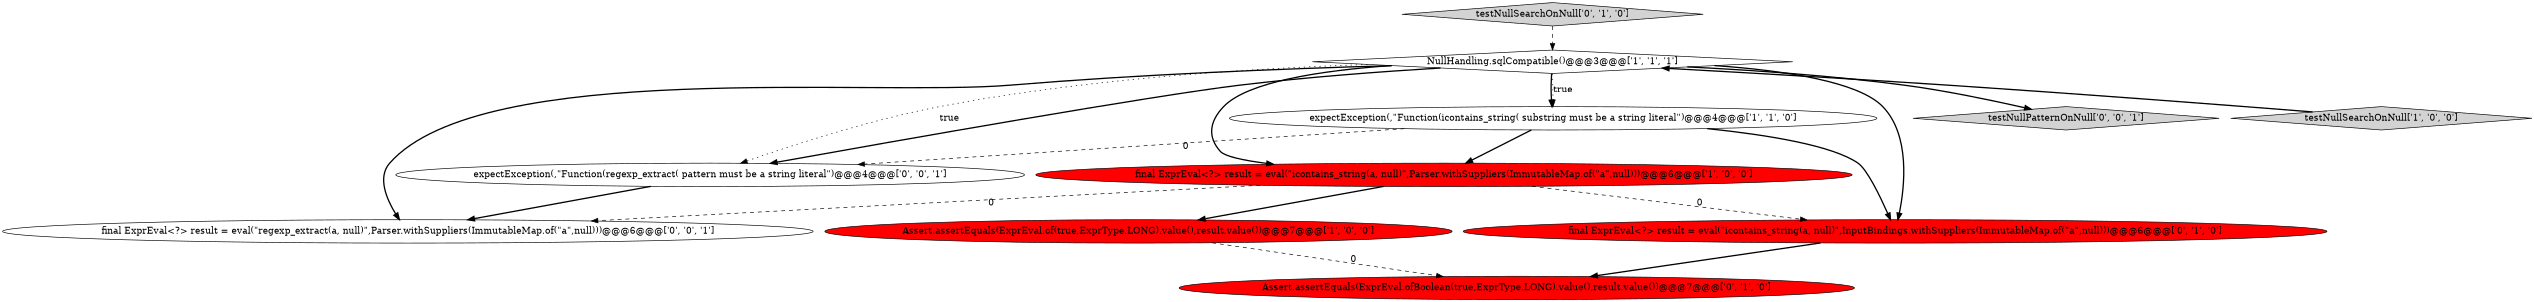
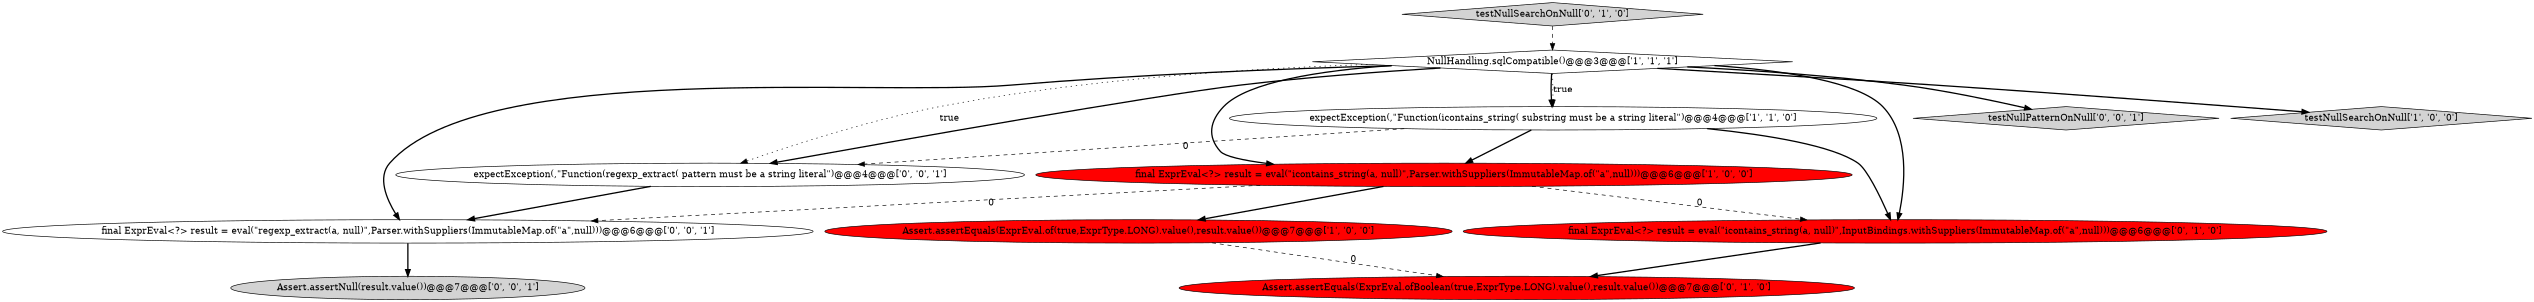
  digraph {
    node [fillcolor=lightgray shape=ellipse style=filled]
    edge [style=bold]
+   n1 [label="Assert.assertNull(result.value())@@@7@@@['0', '0', '1']"]
    n2 [label="testNullSearchOnNull['0', '1', '0']" shape=diamond]
    n3 [fillcolor=white label="NullHandling.sqlCompatible()@@@3@@@['1', '1', '1']" shape=diamond]
    n4 [fillcolor=white label="expectException(,\"Function(regexp_extract( pattern must be a string literal\")@@@4@@@['0', '0', '1']"]
    n5 [fillcolor=white label="final ExprEval<?> result = eval(\"regexp_extract(a, null)\",Parser.withSuppliers(ImmutableMap.of(\"a\",null)))@@@6@@@['0', '0', '1']"]
    n6 [label="testNullPatternOnNull['0', '0', '1']" shape=diamond]
    n7 [fillcolor=red label="final ExprEval<?> result = eval(\"icontains_string(a, null)\",Parser.withSuppliers(ImmutableMap.of(\"a\",null)))@@@6@@@['1', '0', '0']"]
    n8 [fillcolor=red label="final ExprEval<?> result = eval(\"icontains_string(a, null)\",InputBindings.withSuppliers(ImmutableMap.of(\"a\",null)))@@@6@@@['0', '1', '0']"]
    n9 [fillcolor=white label="expectException(,\"Function(icontains_string( substring must be a string literal\")@@@4@@@['1', '1', '0']"]
    n10 [fillcolor=red label="Assert.assertEquals(ExprEval.ofBoolean(true,ExprType.LONG).value(),result.value())@@@7@@@['0', '1', '0']"]
    n11 [fillcolor=red label="Assert.assertEquals(ExprEval.of(true,ExprType.LONG).value(),result.value())@@@7@@@['1', '0', '0']"]
    n12 [label="testNullSearchOnNull['1', '0', '0']" shape=diamond]
    n2 -> n3 [style=dashed]
    n3 -> n4
    n3 -> n4 [label=true style=dotted]
    n3 -> n5
    n3 -> n6
    n3 -> n7
    n3 -> n8
    n3 -> n9
    n3 -> n9 [label=true style=dotted]
    n4 -> n5
+   n5 -> n1
    n7 -> n5 [label=0 style=dashed]
    n7 -> n8 [label=0 style=dashed]
    n7 -> n11
    n8 -> n10
    n9 -> n4 [label=0 style=dashed]
    n9 -> n7
    n9 -> n8
    n11 -> n10 [label=0 style=dashed]
-   n12 -> n3
+   n3 -> n12
  }
